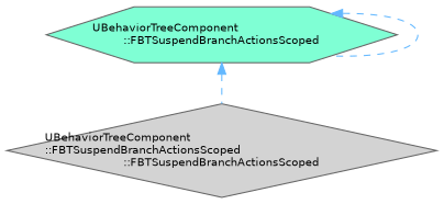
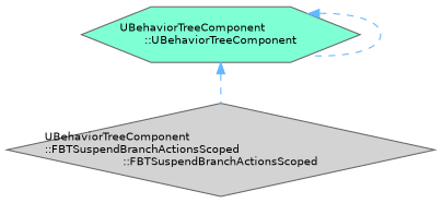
  digraph {
    rankdir=TB
    node [fontname=Helvetica fontsize=10 style=filled]
    edge [color=steelblue1 dir=back fontname=Helvetica fontsize=10 labelfontname=Helvetica labelfontsize=10 style=dashed]
-   n1 [color=gray40 fillcolor=aquamarine fontcolor=black height=0.2 label="UBehaviorTreeComponent\l::FBTSuspendBranchActionsScoped" shape=hexagon width=0.4]
+   n1 [color=gray40 fillcolor=aquamarine fontcolor=black height=0.2 label="UBehaviorTreeComponent\l::UBehaviorTreeComponent" shape=hexagon width=0.4]
    n2 [color=grey40 fillcolor=lightgrey height=0.2 label="UBehaviorTreeComponent\l::FBTSuspendBranchActionsScoped\l::FBTSuspendBranchActionsScoped" shape=diamond width=0.4]
    n1 -> n1
    n1 -> n2
  }
